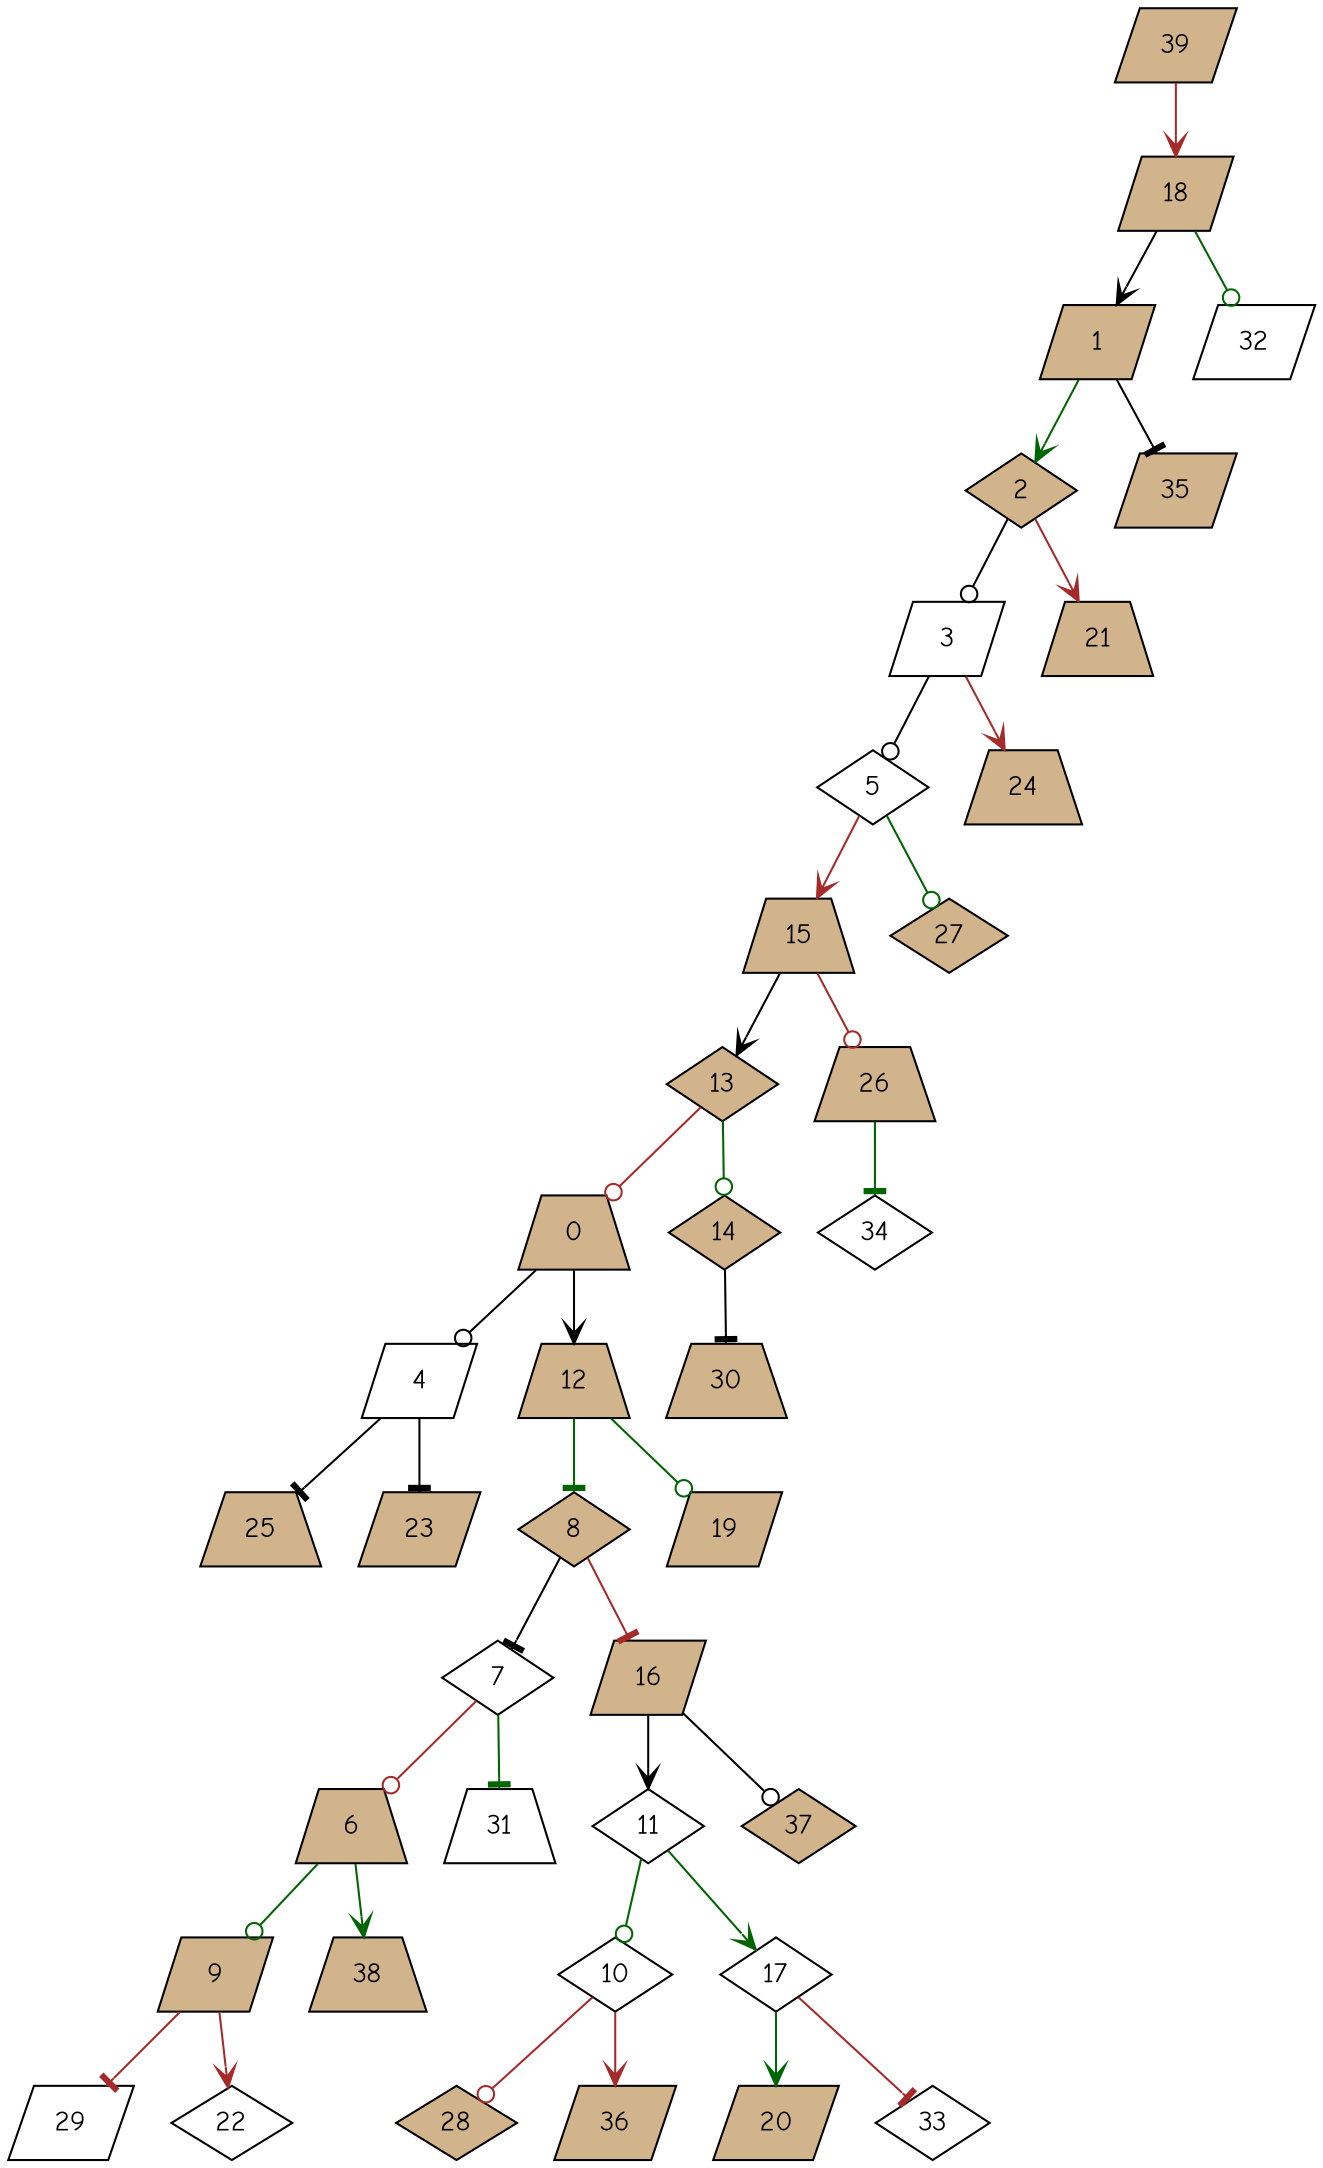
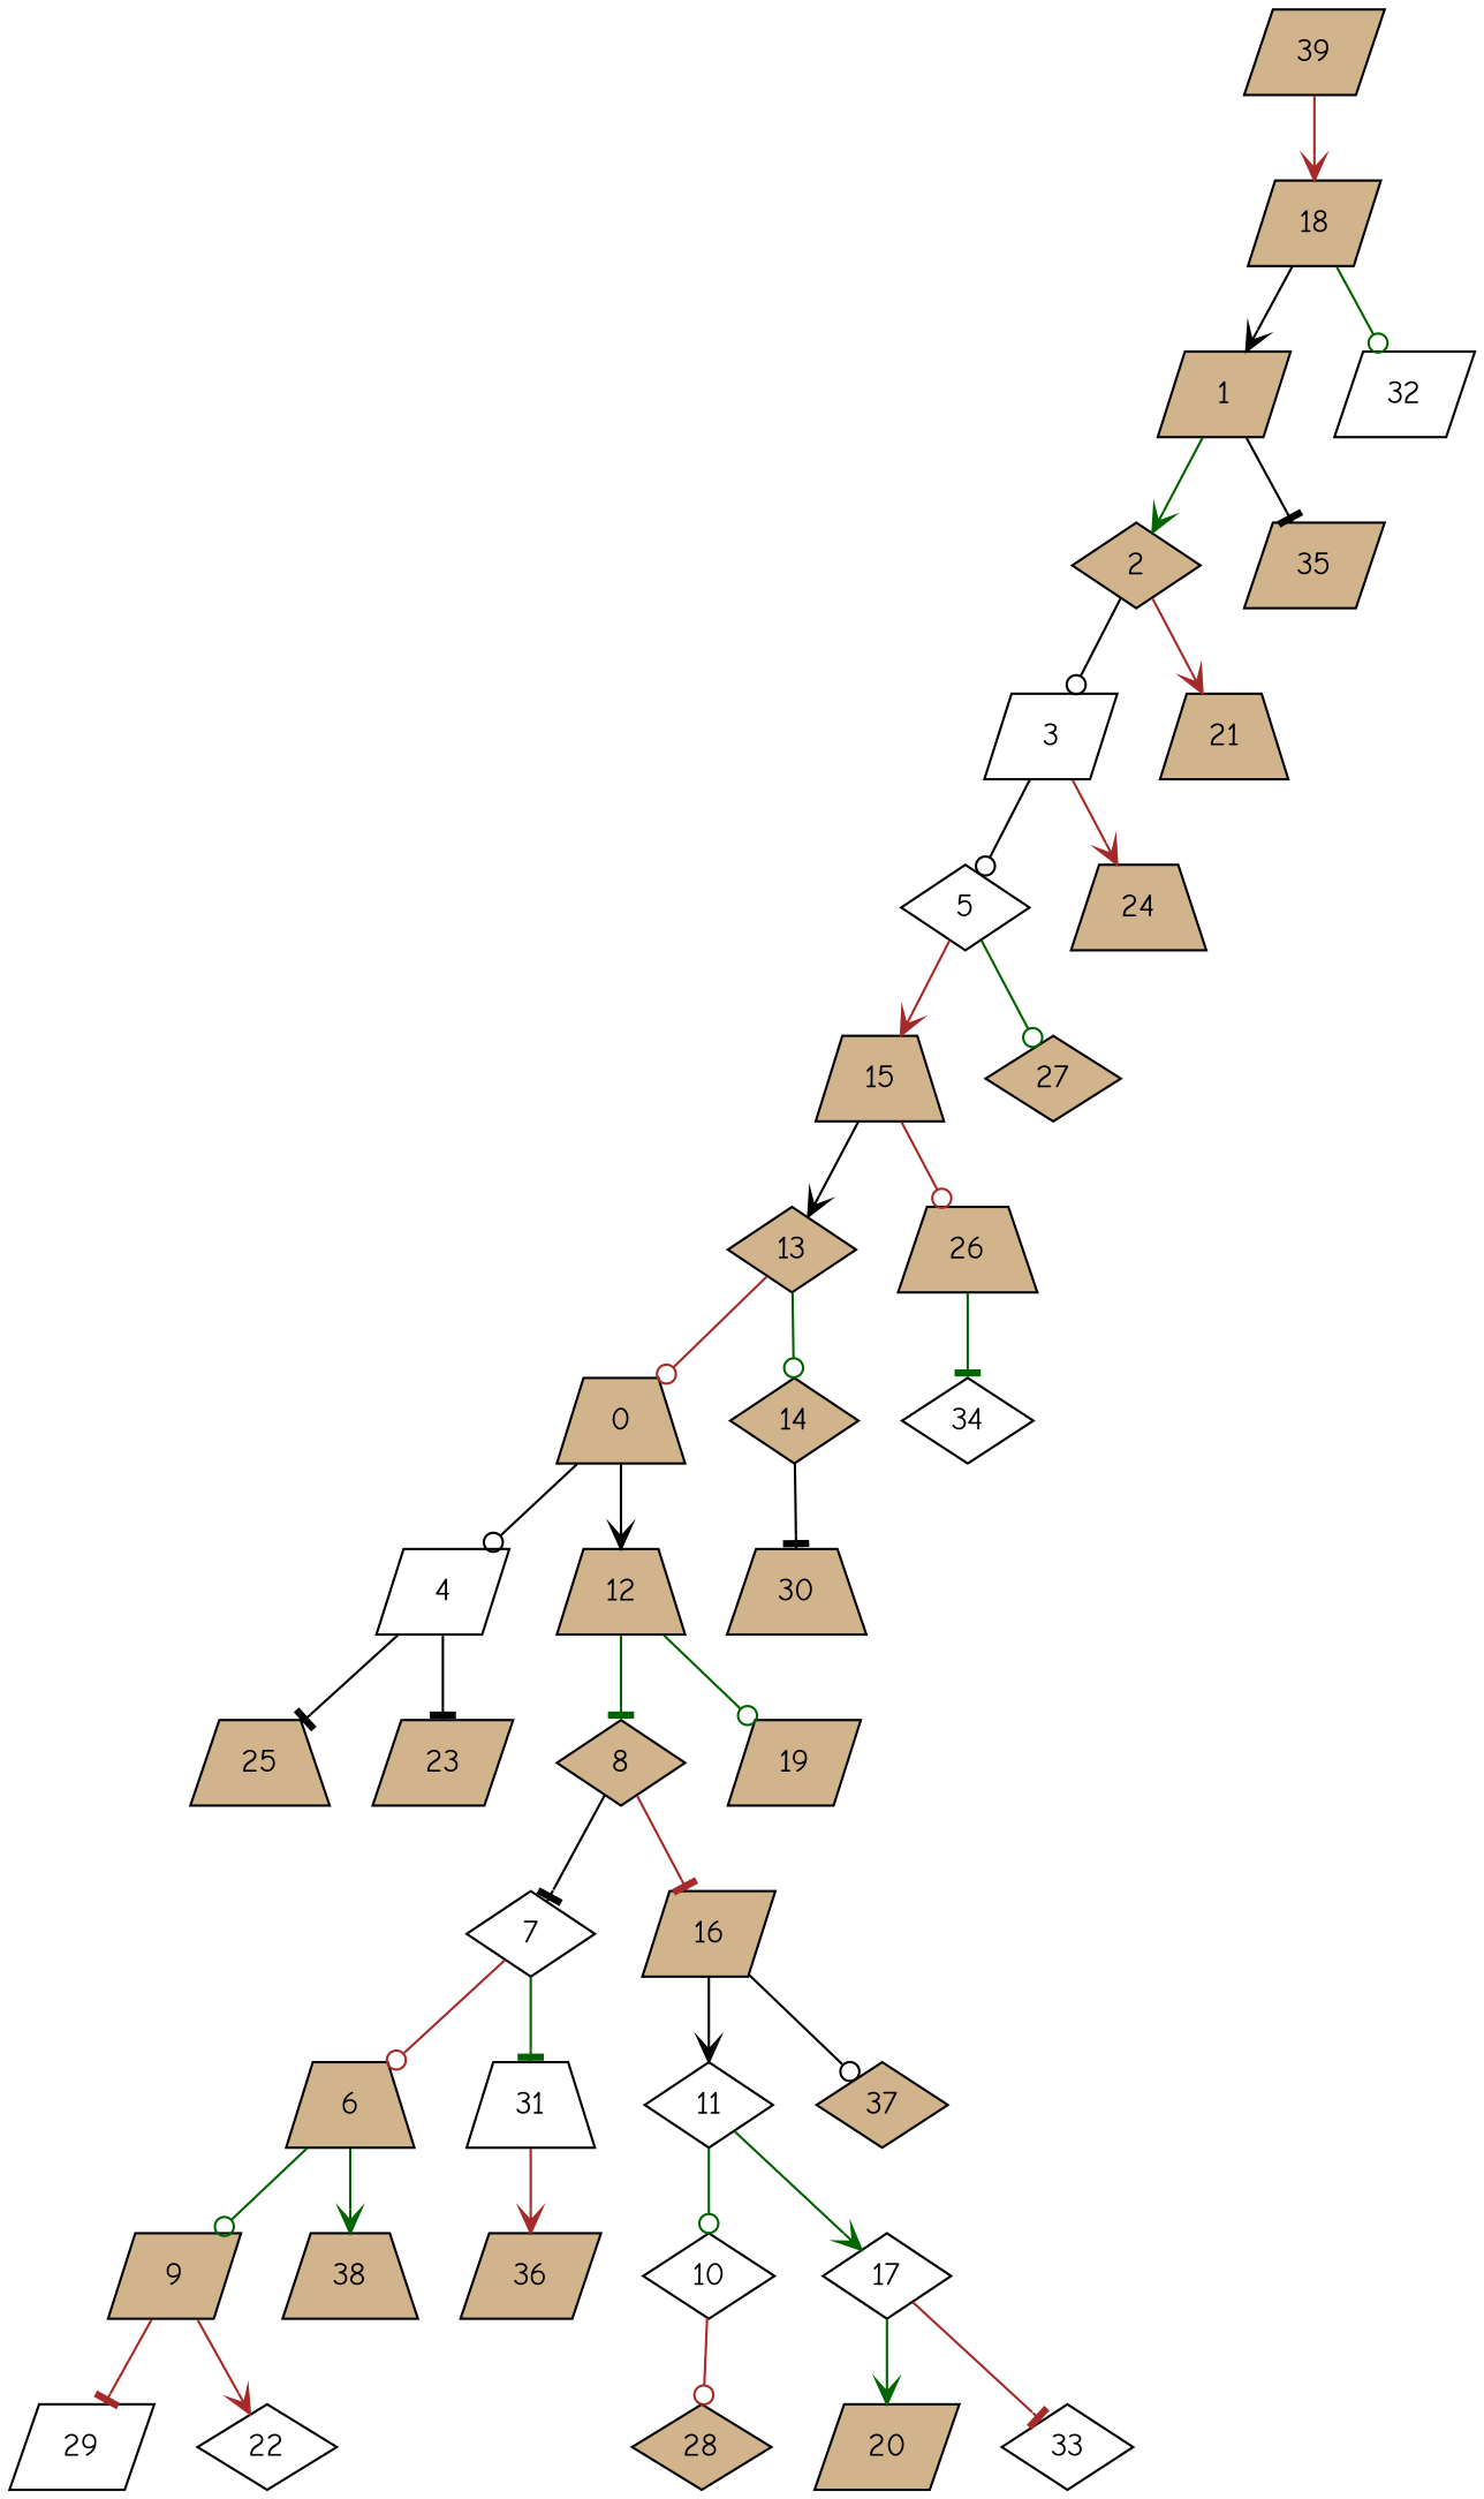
  digraph {
    fontname="Comic Neue"
    node [fillcolor=tan fontname="Comic Neue" shape=diamond style=filled]
    edge [arrowhead=odot color=black fontname="Comic Neue"]
    n1 [label=0 shape=trapezium]
    n2 [fillcolor=white label=4 shape=parallelogram]
    n3 [label=12 shape=trapezium]
    n4 [label=25 shape=trapezium]
    n5 [label=23 shape=parallelogram]
    n6 [label=8]
    n7 [label=19 shape=parallelogram]
    n8 [label=1 shape=parallelogram]
    n9 [label=2]
    n10 [label=35 shape=parallelogram]
    n11 [fillcolor=white label=3 shape=parallelogram]
    n12 [label=21 shape=trapezium]
    n13 [fillcolor=white label=5]
    n14 [label=24 shape=trapezium]
    n15 [label=15 shape=trapezium]
    n16 [label=27]
    n17 [label=13]
    n18 [label=26 shape=trapezium]
    n19 [label=6 shape=trapezium]
    n20 [label=9 shape=parallelogram]
    n21 [label=38 shape=trapezium]
    n22 [fillcolor=white label=29 shape=parallelogram]
    n23 [fillcolor=white label=22]
    n24 [fillcolor=white label=7]
    n25 [fillcolor=white label=31 shape=trapezium]
    n26 [label=16 shape=parallelogram]
    n27 [fillcolor=white label=11]
    n28 [label=37]
    n29 [fillcolor=white label=10]
    n30 [label=28]
    n31 [label=36 shape=parallelogram]
    n32 [fillcolor=white label=17]
    n33 [label=20 shape=parallelogram]
    n34 [fillcolor=white label=33]
    n35 [label=14]
    n36 [label=30 shape=trapezium]
    n37 [fillcolor=white label=34]
    n38 [label=18 shape=parallelogram]
    n39 [fillcolor=white label=32 shape=parallelogram]
    n40 [label=39 shape=parallelogram]
    n1 -> n2
    n1 -> n3 [arrowhead=vee]
    n2 -> n4 [arrowhead=tee]
    n2 -> n5 [arrowhead=tee]
    n3 -> n6 [arrowhead=tee color=darkgreen]
    n3 -> n7 [color=darkgreen]
    n6 -> n24 [arrowhead=tee]
    n6 -> n26 [arrowhead=tee color=brown]
    n8 -> n9 [arrowhead=vee color=darkgreen]
    n8 -> n10 [arrowhead=tee]
    n9 -> n11
    n9 -> n12 [arrowhead=vee color=brown]
    n11 -> n13
    n11 -> n14 [arrowhead=vee color=brown]
    n13 -> n15 [arrowhead=vee color=brown]
    n13 -> n16 [color=darkgreen]
    n15 -> n17 [arrowhead=vee]
    n15 -> n18 [color=brown]
    n17 -> n1 [color=brown]
    n17 -> n35 [color=darkgreen]
    n18 -> n37 [arrowhead=tee color=darkgreen]
    n19 -> n20 [color=darkgreen]
    n19 -> n21 [arrowhead=vee color=darkgreen]
    n20 -> n22 [arrowhead=tee color=brown]
    n20 -> n23 [arrowhead=vee color=brown]
    n24 -> n19 [color=brown]
    n24 -> n25 [arrowhead=tee color=darkgreen]
    n26 -> n27 [arrowhead=vee]
    n26 -> n28
    n27 -> n29 [color=darkgreen]
    n27 -> n32 [arrowhead=vee color=darkgreen]
    n29 -> n30 [color=brown]
-   n29 -> n31 [arrowhead=vee color=brown]
+   n25 -> n31 [arrowhead=vee color=brown]
    n32 -> n33 [arrowhead=vee color=darkgreen]
    n32 -> n34 [arrowhead=tee color=brown]
    n35 -> n36 [arrowhead=tee]
    n38 -> n8 [arrowhead=vee]
    n38 -> n39 [color=darkgreen]
    n40 -> n38 [arrowhead=vee color=brown]
  }
